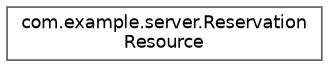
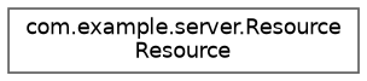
  digraph {
    rankdir=TB
-   n1 [color=grey40 fillcolor=white fontname=Helvetica fontsize=10 height=0.2 label="com.example.server.Reservation\lResource" shape=box style=filled width=0.4]
+   n1 [color=grey40 fillcolor=white fontname=Helvetica fontsize=10 height=0.2 label="com.example.server.Resource\lResource" shape=box style=filled width=0.4]
  }
